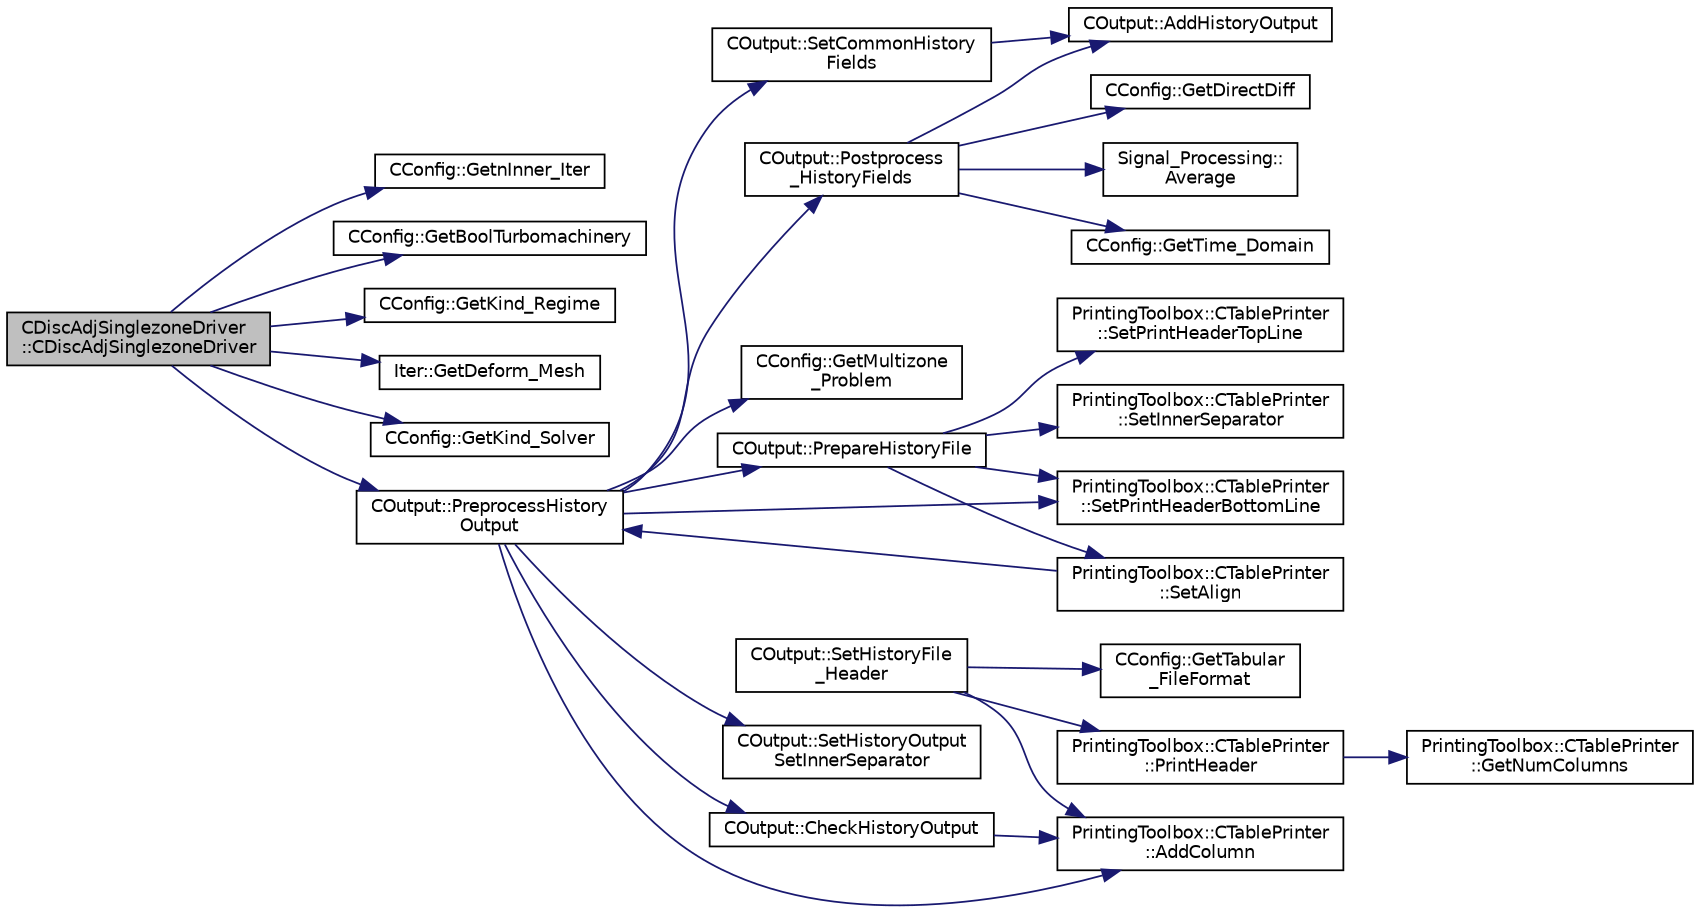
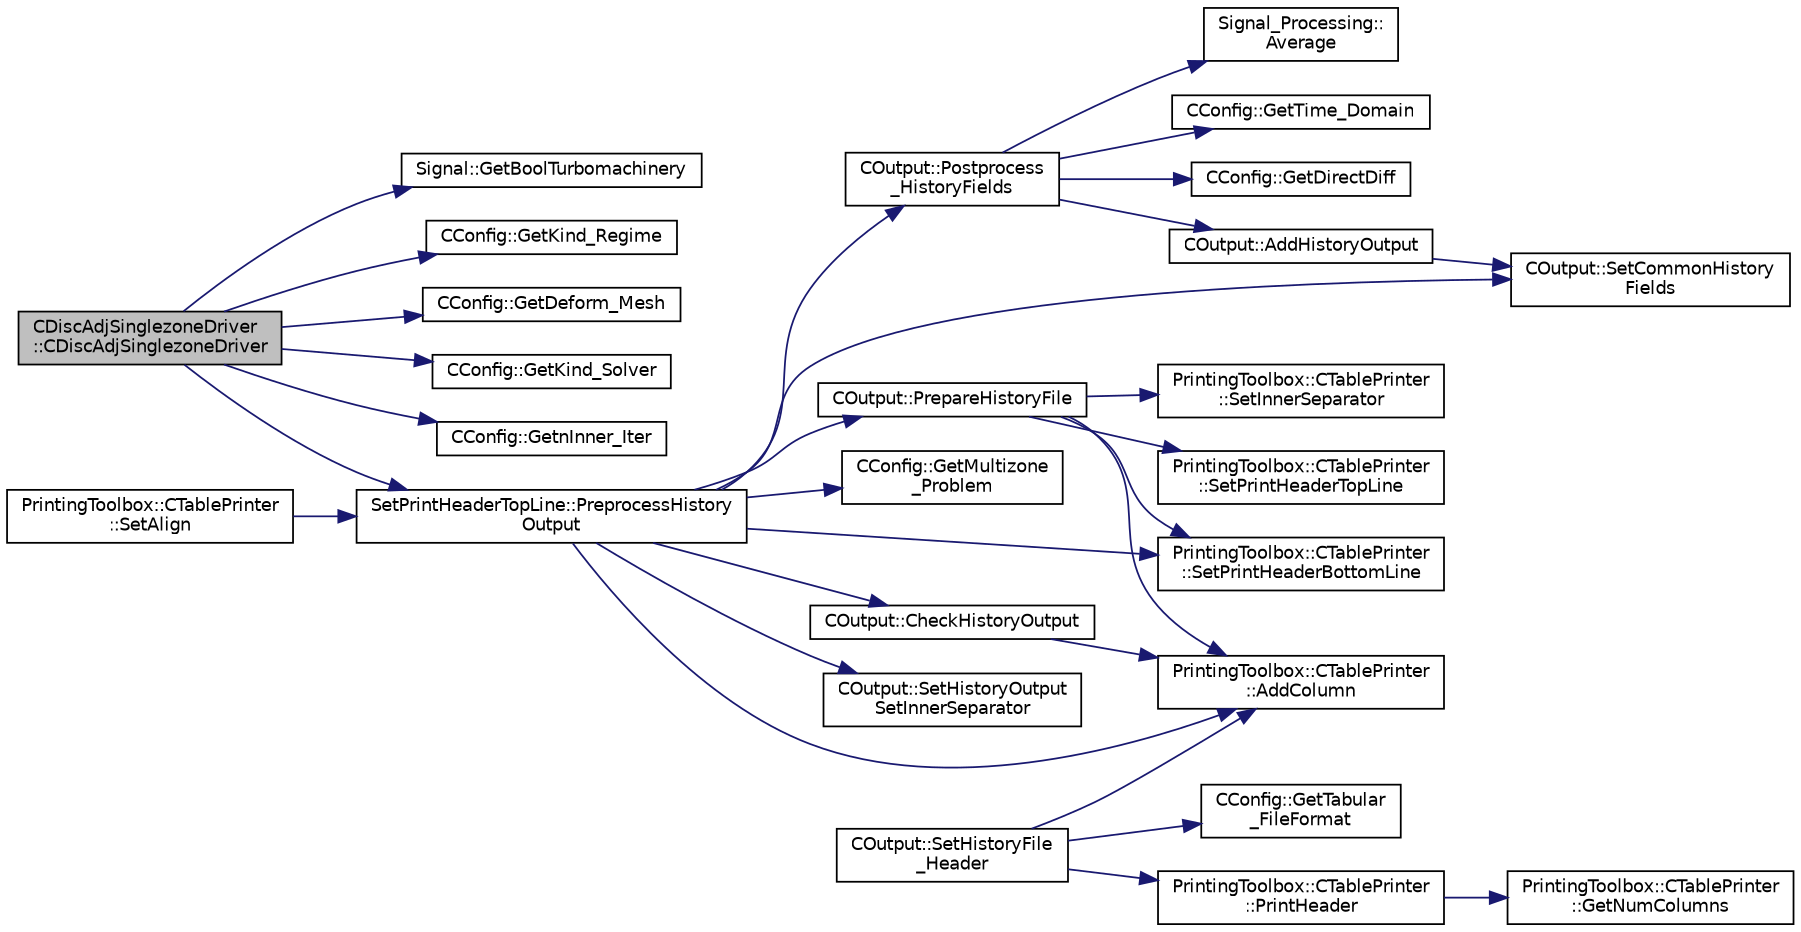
  digraph {
    rankdir=LR
    node [color=black fillcolor=white fontname=Helvetica fontsize=10 shape=record style=filled]
    edge [color=midnightblue fontname=Helvetica fontsize=10 labelfontname=Helvetica labelfontsize=10 style=solid]
    n1 [fillcolor=grey75 fontcolor=black height=0.2 label="CDiscAdjSinglezoneDriver\l::CDiscAdjSinglezoneDriver" width=0.4]
    n2 [height=0.2 label="CConfig::GetnInner_Iter" width=0.4]
-   n3 [height=0.2 label="CConfig::GetBoolTurbomachinery" width=0.4]
+   n3 [height=0.2 label="Signal::GetBoolTurbomachinery" width=0.4]
    n4 [height=0.2 label="CConfig::GetKind_Regime" width=0.4]
-   n5 [height=0.2 label="Iter::GetDeform_Mesh" width=0.4]
+   n5 [height=0.2 label="CConfig::GetDeform_Mesh" width=0.4]
    n6 [height=0.2 label="CConfig::GetKind_Solver" width=0.4]
-   n7 [height=0.2 label="COutput::PreprocessHistory\lOutput" width=0.4]
+   n7 [height=0.2 label="SetPrintHeaderTopLine::PreprocessHistory\lOutput" width=0.4]
    n8 [height=0.2 label="COutput::SetCommonHistory\lFields" width=0.4]
    n9 [height=0.2 label="COutput::SetHistoryOutput\lSetInnerSeparator" width=0.4]
    n10 [height=0.2 label="COutput::Postprocess\l_HistoryFields" width=0.4]
    n11 [height=0.2 label="PrintingToolbox::CTablePrinter\l::AddColumn" width=0.4]
    n12 [height=0.2 label="COutput::CheckHistoryOutput" width=0.4]
    n13 [height=0.2 label="COutput::PrepareHistoryFile" width=0.4]
    n14 [height=0.2 label="PrintingToolbox::CTablePrinter\l::SetPrintHeaderBottomLine" width=0.4]
    n15 [height=0.2 label="CConfig::GetMultizone\l_Problem" width=0.4]
    n16 [height=0.2 label="COutput::AddHistoryOutput" width=0.4]
    n17 [height=0.2 label="Signal_Processing::\lAverage" width=0.4]
    n18 [height=0.2 label="CConfig::GetTime_Domain" width=0.4]
    n19 [height=0.2 label="CConfig::GetDirectDiff" width=0.4]
    n20 [height=0.2 label="PrintingToolbox::CTablePrinter\l::SetAlign" width=0.4]
    n21 [height=0.2 label="PrintingToolbox::CTablePrinter\l::SetInnerSeparator" width=0.4]
    n22 [height=0.2 label="PrintingToolbox::CTablePrinter\l::SetPrintHeaderTopLine" width=0.4]
    n23 [height=0.2 label="COutput::SetHistoryFile\l_Header" width=0.4]
    n24 [height=0.2 label="CConfig::GetTabular\l_FileFormat" width=0.4]
    n25 [height=0.2 label="PrintingToolbox::CTablePrinter\l::PrintHeader" width=0.4]
    n26 [height=0.2 label="PrintingToolbox::CTablePrinter\l::GetNumColumns" width=0.4]
    n1 -> n2
    n1 -> n3
    n1 -> n4
    n1 -> n5
    n1 -> n6
    n1 -> n7
    n7 -> n8
    n7 -> n9
    n7 -> n10
    n7 -> n11
    n7 -> n12
    n7 -> n13
    n7 -> n14
    n7 -> n15
-   n8 -> n16
+   n16 -> n8
    n10 -> n16
    n10 -> n17
    n10 -> n18
    n10 -> n19
    n12 -> n11
    n13 -> n14
-   n13 -> n20
+   n13 -> n11
    n13 -> n21
    n13 -> n22
    n20 -> n7
    n23 -> n11
    n23 -> n24
    n23 -> n25
    n25 -> n26
  }
